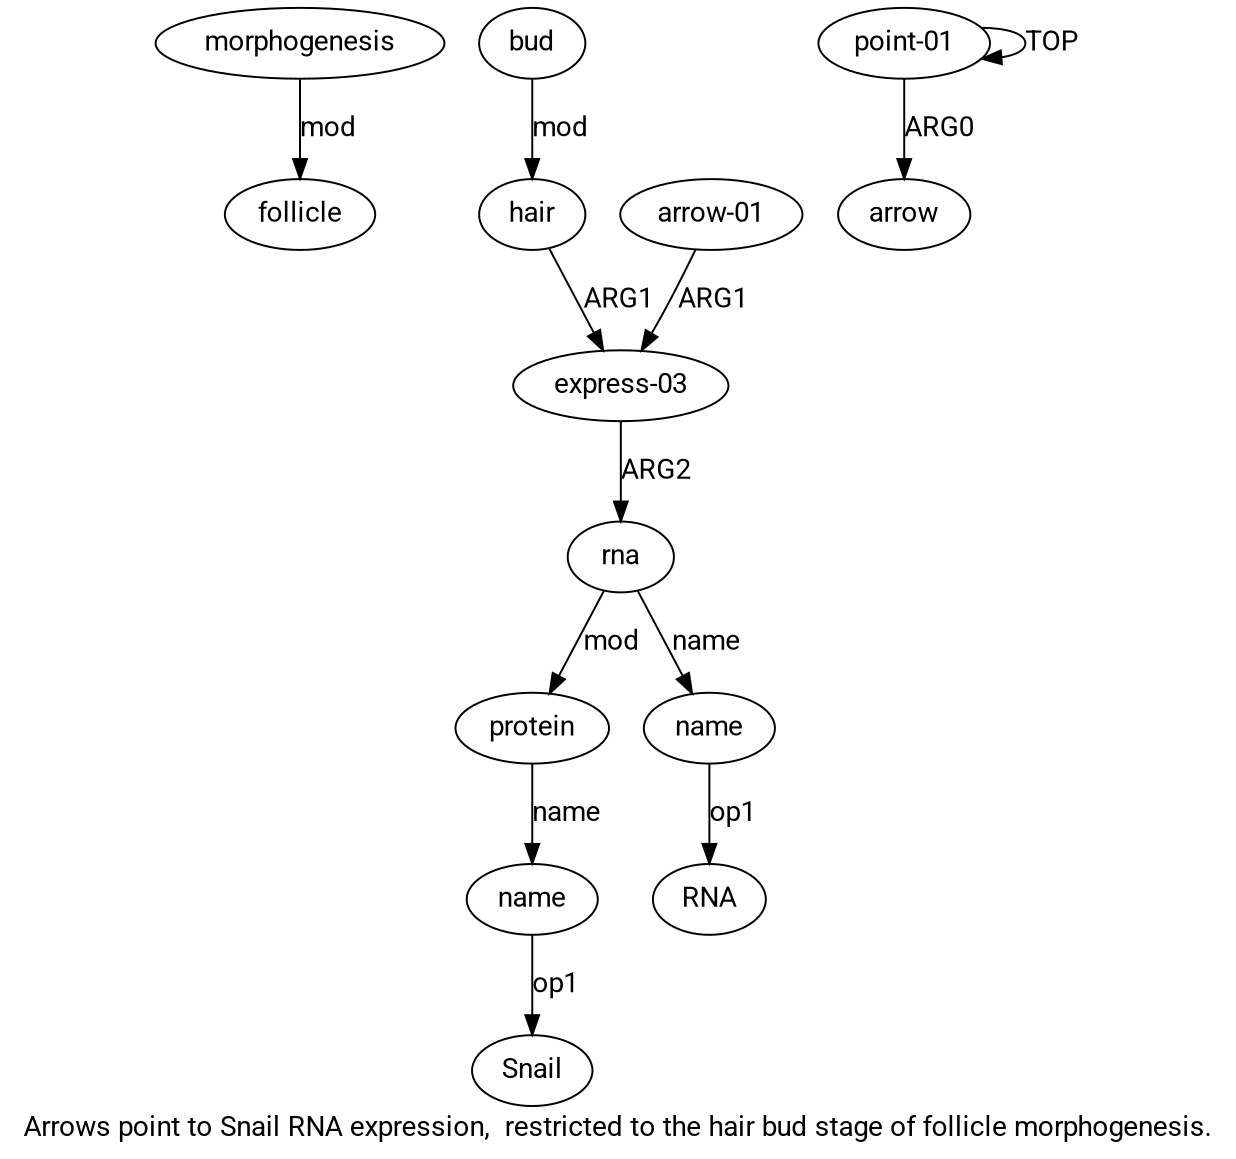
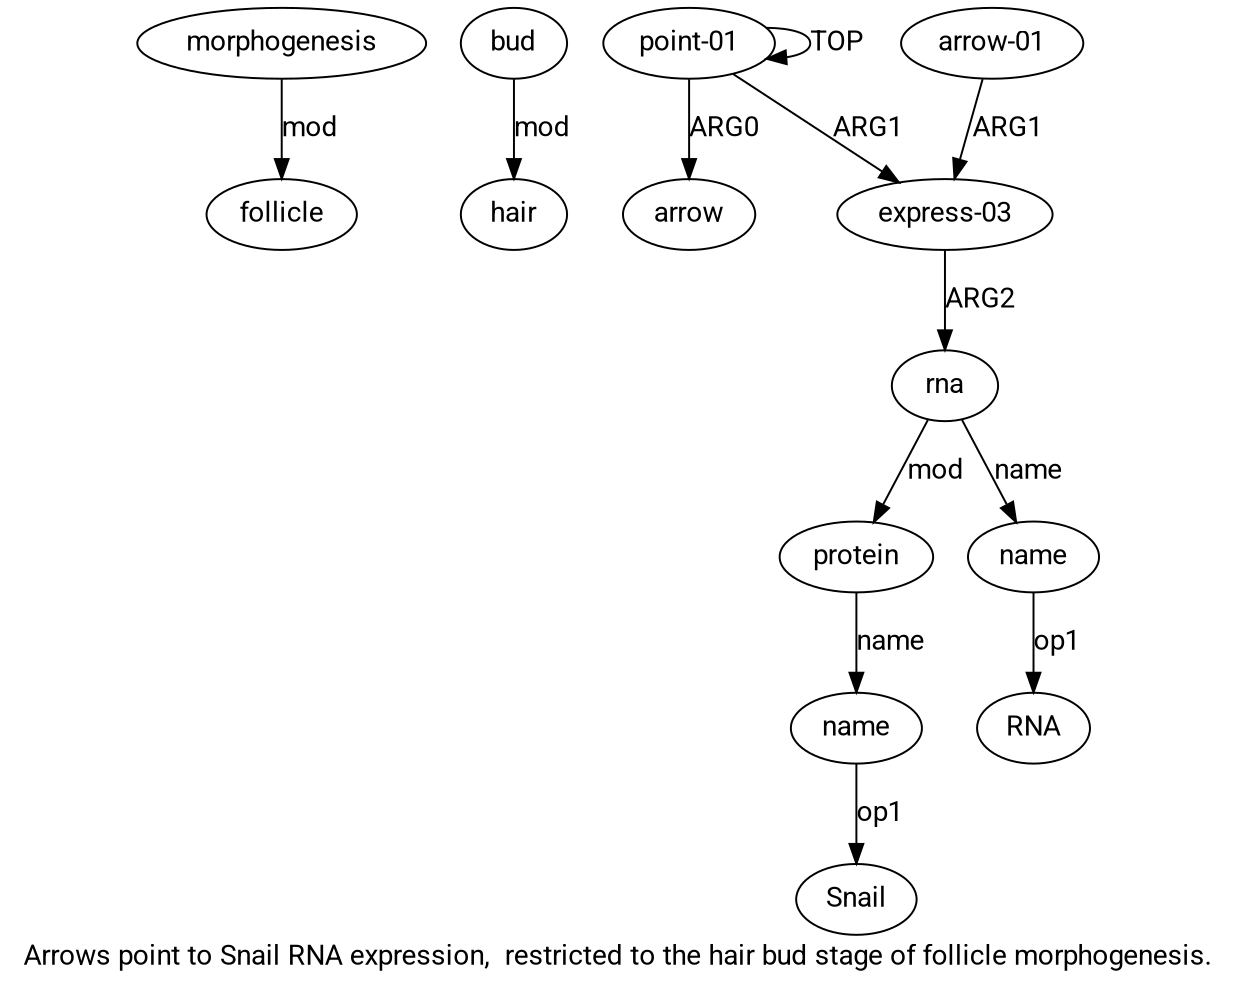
  digraph {
    fontname=Roboto
    label="Arrows point to Snail RNA expression,  restricted to the hair bud stage of follicle morphogenesis."
    node [color=black fontname=Roboto gold_ind=-1 gold_label=name test_ind=-1 test_label=name]
    edge [color=black fontname=Roboto gold_label=mod test_label=mod]
    n1 [gold_ind=11 gold_label=morphogenesis label=morphogenesis test_ind=11 test_label=morphogenesis]
    n2 [gold_ind=12 gold_label=follicle label=follicle test_ind=12 test_label=follicle]
    n3 [gold_ind=9 gold_label=bud label=bud test_ind=9 test_label=bud]
    n4 [gold_ind=10 gold_label=hair label=hair test_ind=10 test_label=hair]
    n5 [gold_label=RNA label=RNA test_label=RNA]
    n6 [gold_label=Snail label=Snail test_label=Snail]
    n7 [gold_ind=1 gold_label=arrow label=arrow test_ind=1 test_label=arrow]
    n8 [gold_ind=0 gold_label="point-01" label="point-01" test_ind=0 test_label="point-01"]
    n9 [gold_ind=2 gold_label="express-03" label="express-03" test_ind=2 test_label="express-03"]
    n10 [gold_ind=3 gold_label=rna label=rna test_ind=3 test_label=rna]
    n11 [gold_ind=5 gold_label=protein label=protein test_ind=5 test_label=protein]
    n12 [gold_ind=4 label=name test_ind=4]
    n13 [gold_ind=6 label=name test_ind=6]
    n14 [gold_ind=7 gold_label="restrict-01" label="arrow-01" test_ind=7 test_label="restrict-01"]
    n1 -> n2 [label=mod]
    n3 -> n4 [label=mod]
    n8 -> n7 [gold_label=ARG0 label=ARG0 test_label=ARG0]
    n8 -> n8 [gold_label=TOP label=TOP test_label=TOP]
-   n4 -> n9 [gold_label=ARG1 label=ARG1 test_label=ARG1]
+   n8 -> n9 [gold_label=ARG1 label=ARG1 test_label=ARG1]
    n9 -> n10 [gold_label=ARG2 label=ARG2 test_label=ARG2]
    n10 -> n11 [label=mod]
    n10 -> n12 [gold_label=name label=name test_label=name]
    n11 -> n13 [gold_label=name label=name test_label=name]
    n12 -> n5 [gold_label=op1 label=op1 test_label=op1]
    n13 -> n6 [gold_label=op1 label=op1 test_label=op1]
    n14 -> n9 [gold_label=ARG1 label=ARG1 test_label=ARG1]
  }
